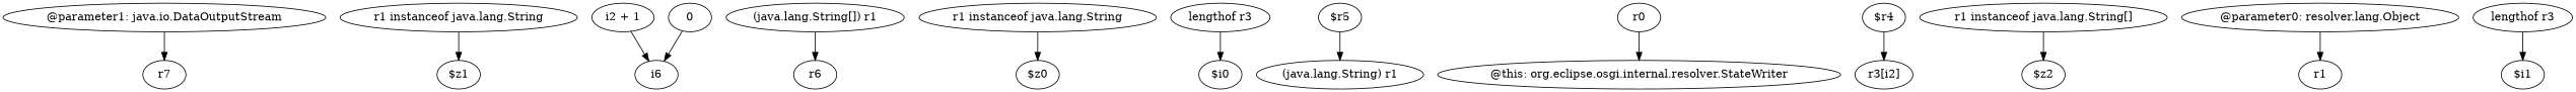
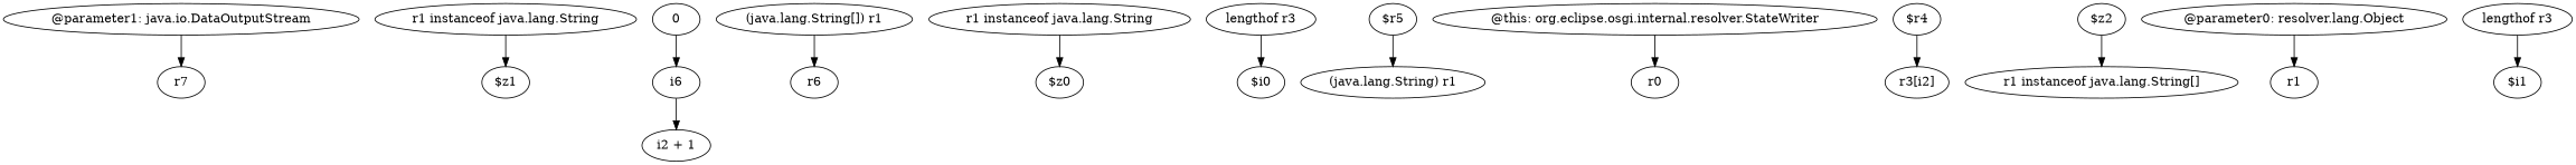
  digraph {
    n1 [label="@parameter1: java.io.DataOutputStream"]
    n2 [label=r7]
    n3 [label="r1 instanceof java.lang.String"]
    n4 [label="$z1"]
    n5 [label="i2 + 1"]
    n6 [label=i6]
    n7 [label="(java.lang.String[]) r1"]
    n8 [label=r6]
    n9 [label="r1 instanceof java.lang.String"]
    n10 [label="$z0"]
    n11 [label="lengthof r3"]
    n12 [label="$i0"]
    n13 [label="(java.lang.String) r1"]
    n14 [label="$r5"]
    n15 [label="@this: org.eclipse.osgi.internal.resolver.StateWriter"]
    n16 [label=r0]
    n17 [label=0]
    n18 [label="r3[i2]"]
    n19 [label="$r4"]
    n20 [label="r1 instanceof java.lang.String[]"]
    n21 [label="$z2"]
    n22 [label="@parameter0: resolver.lang.Object"]
    n23 [label=r1]
    n24 [label="lengthof r3"]
    n25 [label="$i1"]
    n1 -> n2
    n3 -> n4
-   n5 -> n6
+   n6 -> n5
    n7 -> n8
    n9 -> n10
    n11 -> n12
    n14 -> n13
-   n16 -> n15
+   n15 -> n16
    n17 -> n6
    n19 -> n18
-   n20 -> n21
+   n21 -> n20
    n22 -> n23
    n24 -> n25
  }
